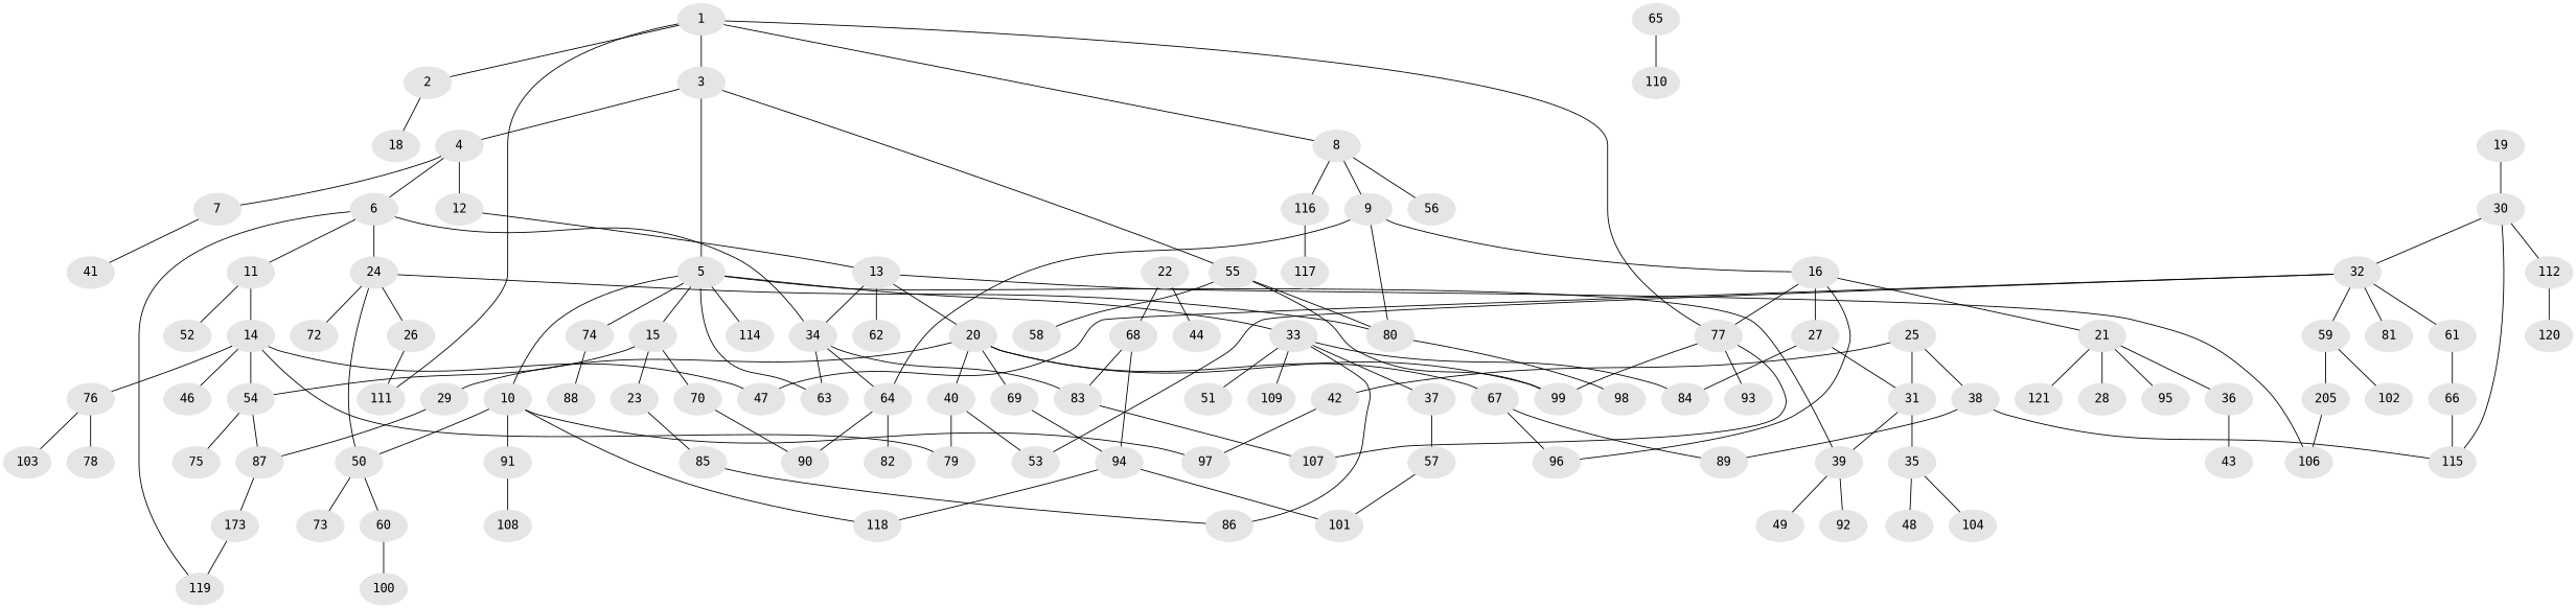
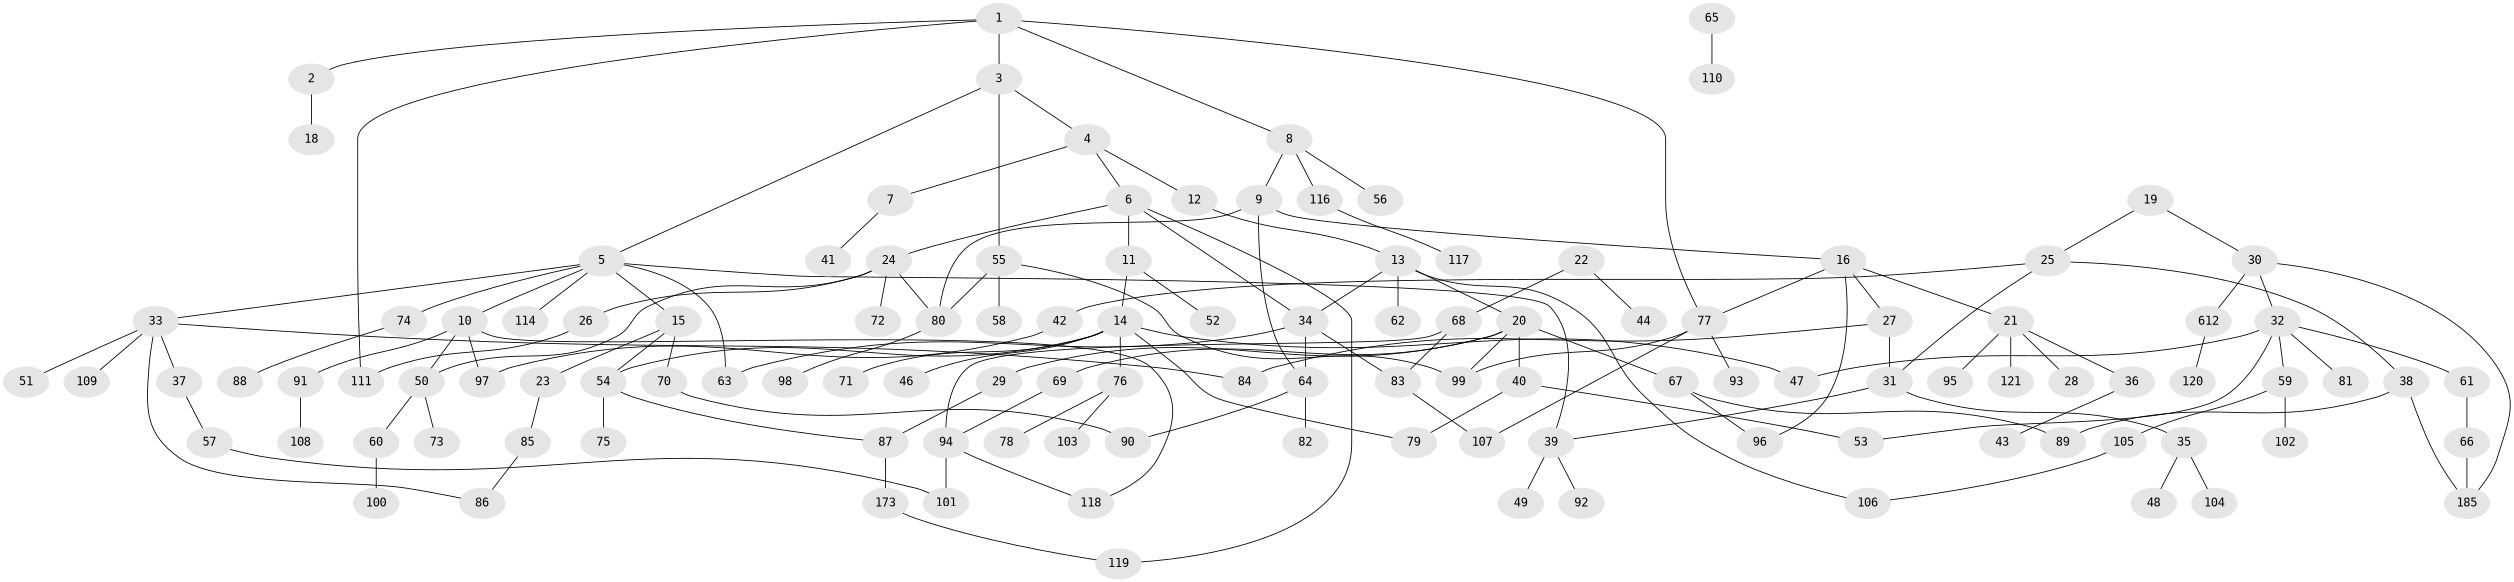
  graph {
    fontname="DejaVu Sans Mono"
    node [color=gray90 fontname="DejaVu Sans Mono" style=filled]
    edge [fontname="DejaVu Sans Mono"]
    1
    2
    3
    8
    77
    111
    18
    4
    5
    55
    9
    56
    116
    99
    93
    107
    6
    7
    12
    10
    15
    33
    39
    63
    74
    114
    80
    58
    11
    24
    34
    119
    41
    13
    50
    91
    97
    118
    54
    23
    70
    84
    37
    51
    86
    109
    49
    92
    88
    14
    52
    26
    72
    64
    83
    16
    117
    21
    27
    96
    82
    90
    98
    60
    73
    108
    46
    47
+   71
    76
    79
    20
    62
    106
    29
    40
    67
    69
    87
    75
    78
    103
    85
    28
    36
    95
    121
    31
    19
    25
    30
    22
    44
    68
    38
    42
    32
-   112
-   115
+   112 [label=612]
+   115 [label=185]
    53
    89
    94
    43
    35
    n105 [label=173]
    59
    61
    81
    120
    48
    104
    102
-   105 [label=205]
+   105
    66
    57
    101
    65
    110
    100
    1 -- 2
    1 -- 3
    1 -- 8
    1 -- 77
    1 -- 111
    2 -- 18
    3 -- 4
    3 -- 5
    3 -- 55
    8 -- 9
    8 -- 56
    8 -- 116
    77 -- 99
    77 -- 93
    77 -- 107
    4 -- 6
    4 -- 7
    4 -- 12
    5 -- 10
    5 -- 15
    5 -- 33
    5 -- 39
    5 -- 63
    5 -- 74
    5 -- 114
    55 -- 99
    55 -- 80
    55 -- 58
    9 -- 80
    9 -- 64
    9 -- 16
    116 -- 117
    6 -- 11
    6 -- 24
    6 -- 34
    6 -- 119
    7 -- 41
    12 -- 13
    10 -- 50
    10 -- 91
    10 -- 97
    10 -- 118
    15 -- 54
    15 -- 23
    15 -- 70
    33 -- 84
    33 -- 37
    33 -- 51
    33 -- 86
    33 -- 109
    39 -- 49
    39 -- 92
    74 -- 88
    80 -- 98
    11 -- 14
    11 -- 52
    24 -- 80
    24 -- 50
    24 -- 26
    24 -- 72
    34 -- 63
    34 -- 64
    34 -- 83
    13 -- 34
    13 -- 20
    13 -- 62
    13 -- 106
    50 -- 60
    50 -- 73
    91 -- 108
    54 -- 87
    54 -- 75
    23 -- 85
    70 -- 90
    37 -- 57
    14 -- 54
    14 -- 46
    14 -- 47
+   14 -- 71
    14 -- 76
    14 -- 79
    26 -- 111
    64 -- 82
    64 -- 90
    83 -- 107
    16 -- 77
    16 -- 21
    16 -- 27
    16 -- 96
    21 -- 28
    21 -- 36
    21 -- 95
    21 -- 121
    27 -- 84
    27 -- 31
    60 -- 100
    76 -- 78
    76 -- 103
    20 -- 99
    20 -- 29
    20 -- 40
    20 -- 67
    20 -- 69
    29 -- 87
    40 -- 79
    40 -- 53
    67 -- 96
    67 -- 89
    69 -- 94
    87 -- n105
    85 -- 86
    36 -- 43
    31 -- 39
    31 -- 35
+   19 -- 25
    19 -- 30
    25 -- 31
    25 -- 38
    25 -- 42
    30 -- 32
    30 -- 112
    30 -- 115
    22 -- 44
    22 -- 68
    68 -- 83
    68 -- 94
    38 -- 115
    38 -- 89
    42 -- 97
    32 -- 47
    32 -- 53
    32 -- 59
    32 -- 61
    32 -- 81
    112 -- 120
    94 -- 118
    94 -- 101
    35 -- 48
    35 -- 104
    n105 -- 119
    59 -- 102
    59 -- 105
    61 -- 66
    105 -- 106
    66 -- 115
    57 -- 101
    65 -- 110
  }
